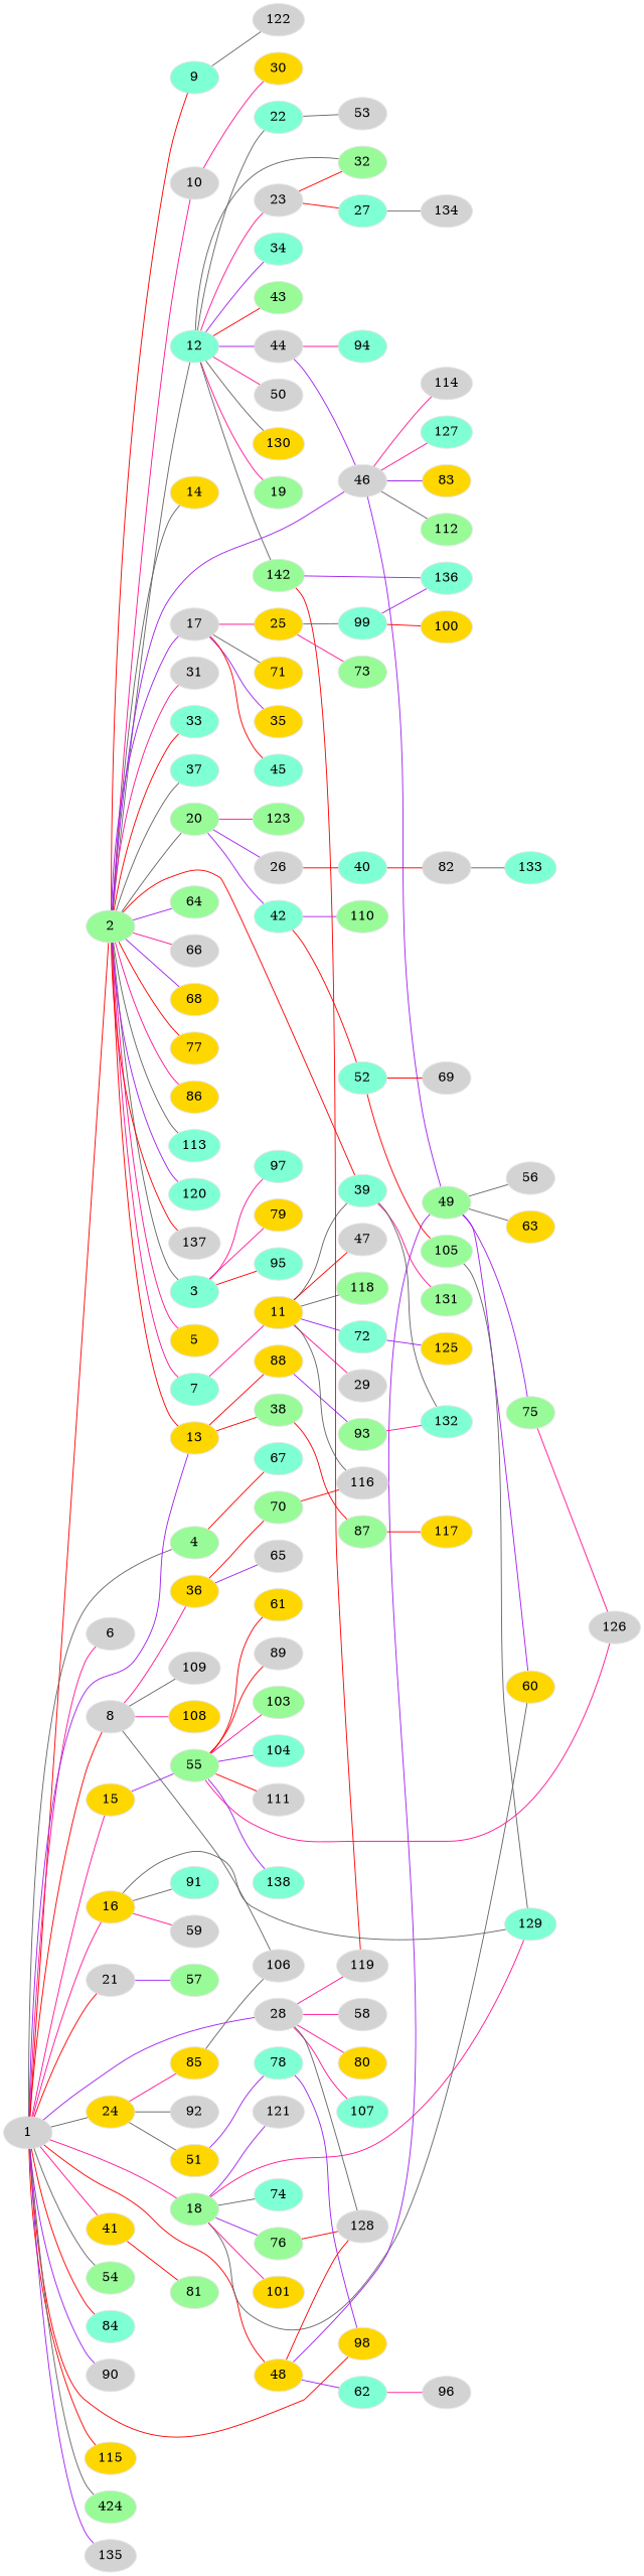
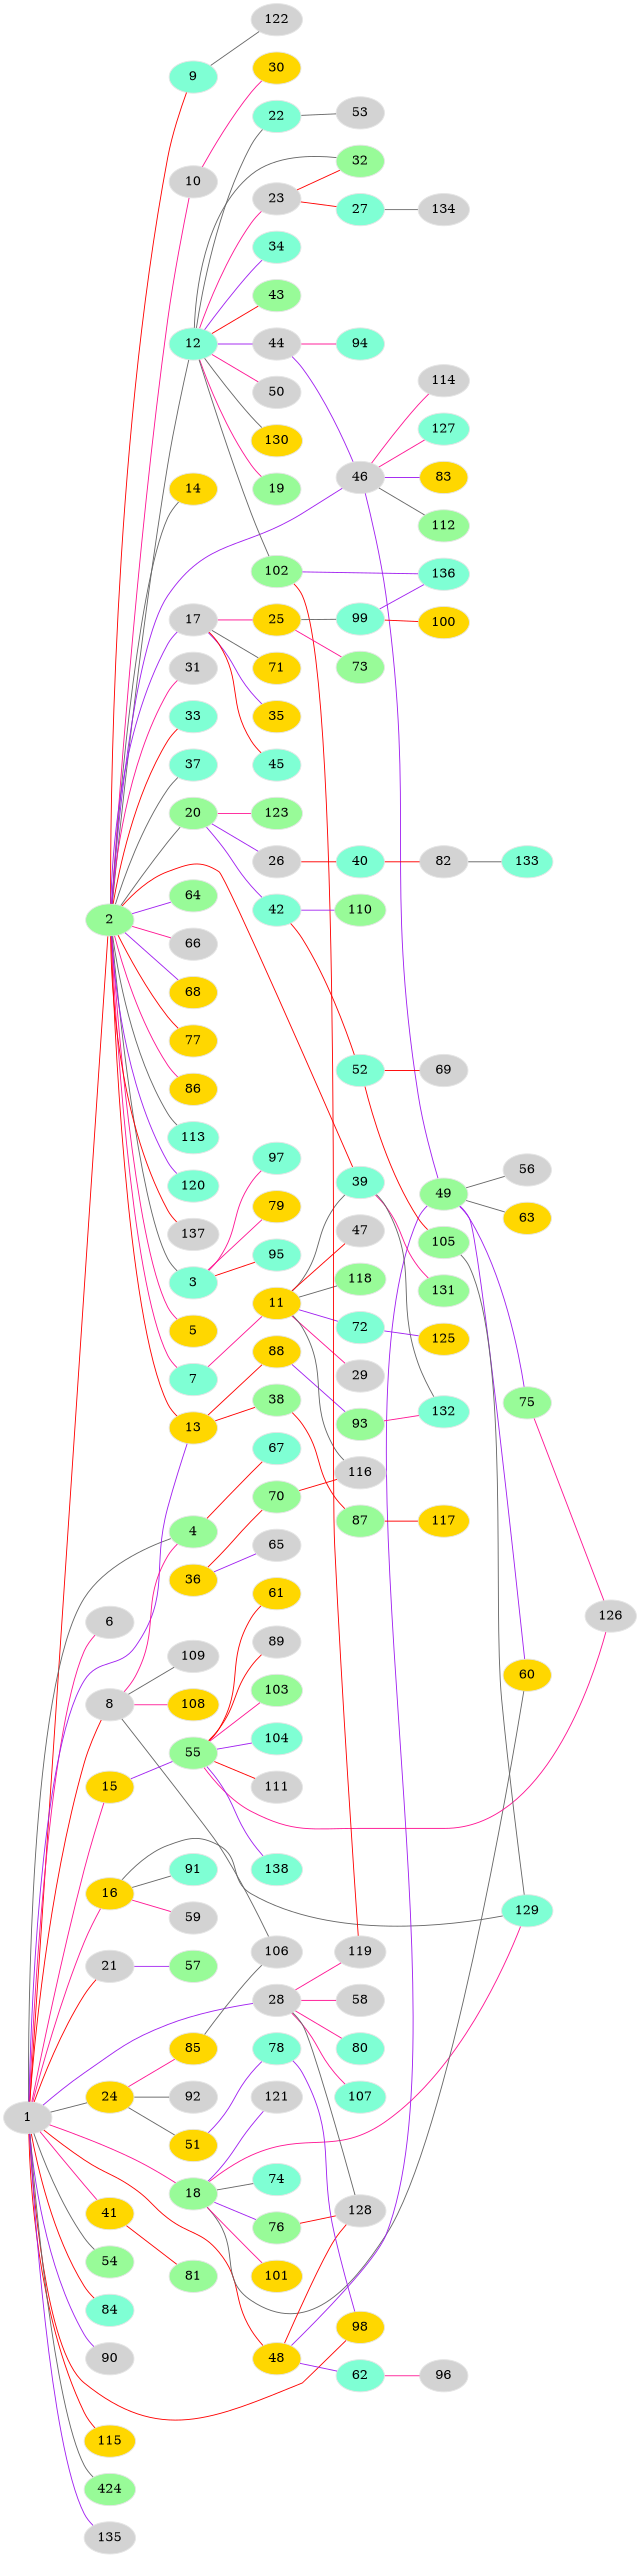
  graph {
    rankdir=LR
    node [color=gray90 fillcolor=lightgrey style=filled]
    edge [color=deeppink]
    2 [fillcolor=palegreen]
    1
    4 [fillcolor=palegreen]
    6
    8
    13 [fillcolor=gold]
    15 [fillcolor=gold]
    16 [fillcolor=gold]
    18 [fillcolor=palegreen]
    21
    24 [fillcolor=gold]
    28
    41 [fillcolor=gold]
    48 [fillcolor=gold]
    54 [fillcolor=palegreen]
    84 [fillcolor=aquamarine]
    90
    98 [fillcolor=gold]
    115 [fillcolor=gold]
    n20 [fillcolor=palegreen label=424]
    135
    3 [fillcolor=aquamarine]
    5 [fillcolor=gold]
    7 [fillcolor=aquamarine]
    9 [fillcolor=aquamarine]
    10
    12 [fillcolor=aquamarine]
    14 [fillcolor=gold]
    17
    20 [fillcolor=palegreen]
    31
    33 [fillcolor=aquamarine]
    37 [fillcolor=aquamarine]
    39 [fillcolor=aquamarine]
    46
    64 [fillcolor=palegreen]
    66
    68 [fillcolor=gold]
    77 [fillcolor=gold]
    86 [fillcolor=gold]
    113 [fillcolor=aquamarine]
    120 [fillcolor=aquamarine]
    137
    67 [fillcolor=aquamarine]
    36 [fillcolor=gold]
    106
    108 [fillcolor=gold]
    109
    38 [fillcolor=palegreen]
    88 [fillcolor=gold]
    55 [fillcolor=palegreen]
    59
    91 [fillcolor=aquamarine]
    129 [fillcolor=aquamarine]
    60 [fillcolor=gold]
    74 [fillcolor=aquamarine]
    76 [fillcolor=palegreen]
    101 [fillcolor=gold]
    121
    57 [fillcolor=palegreen]
    51 [fillcolor=gold]
    85 [fillcolor=gold]
    92
    58
-   80 [fillcolor=gold]
+   80 [fillcolor=aquamarine]
    107 [fillcolor=aquamarine]
    119
    128
    81 [fillcolor=palegreen]
    49 [fillcolor=palegreen]
    62 [fillcolor=aquamarine]
    79 [fillcolor=gold]
    95 [fillcolor=aquamarine]
    97 [fillcolor=aquamarine]
    11 [fillcolor=gold]
    122
    30 [fillcolor=gold]
    19 [fillcolor=palegreen]
    22 [fillcolor=aquamarine]
    23
    32 [fillcolor=palegreen]
    34 [fillcolor=aquamarine]
    43 [fillcolor=palegreen]
    44
    50
-   102 [fillcolor=palegreen label=142]
+   102 [fillcolor=palegreen]
    130 [fillcolor=gold]
    25 [fillcolor=gold]
    35 [fillcolor=gold]
    45 [fillcolor=aquamarine]
    71 [fillcolor=gold]
    26
    42 [fillcolor=aquamarine]
    123 [fillcolor=palegreen]
    131 [fillcolor=palegreen]
    132 [fillcolor=aquamarine]
    83 [fillcolor=gold]
    112 [fillcolor=palegreen]
    114
    127 [fillcolor=aquamarine]
    29
    47
    72 [fillcolor=aquamarine]
    116
    118 [fillcolor=palegreen]
    65
    70 [fillcolor=palegreen]
    125 [fillcolor=gold]
    53
    27 [fillcolor=aquamarine]
    94 [fillcolor=aquamarine]
    136 [fillcolor=aquamarine]
    87 [fillcolor=palegreen]
    93 [fillcolor=palegreen]
    61 [fillcolor=gold]
    89
    103 [fillcolor=palegreen]
    104 [fillcolor=aquamarine]
    111
    126
    138 [fillcolor=aquamarine]
    73 [fillcolor=palegreen]
    99 [fillcolor=aquamarine]
    40 [fillcolor=aquamarine]
    52 [fillcolor=aquamarine]
    110 [fillcolor=palegreen]
    134
    78 [fillcolor=aquamarine]
    100 [fillcolor=gold]
    82
    117 [fillcolor=gold]
    133 [fillcolor=aquamarine]
    69
    105 [fillcolor=palegreen]
    56
    63 [fillcolor=gold]
    75 [fillcolor=palegreen]
    96
    2 -- 13 [color=red]
    2 -- 3 [color=gray40]
    2 -- 5
    2 -- 7
    2 -- 9 [color=red]
    2 -- 10
    2 -- 12 [color=gray40]
    2 -- 14 [color=gray40]
    2 -- 17 [color=purple]
    2 -- 20 [color=gray40]
    2 -- 31
    2 -- 33 [color=red]
    2 -- 37 [color=gray40]
    2 -- 39 [color=red]
    2 -- 46 [color=purple]
    2 -- 64 [color=purple]
    2 -- 66
    2 -- 68 [color=purple]
    2 -- 77 [color=red]
    2 -- 86
    2 -- 113 [color=gray40]
    2 -- 120 [color=purple]
    2 -- 137 [color=red]
    1 -- 2 [color=red]
    1 -- 4 [color=gray40]
    1 -- 6
    1 -- 8 [color=red]
    1 -- 13 [color=purple]
    1 -- 15
    1 -- 16
    1 -- 18
    1 -- 21 [color=red]
    1 -- 24 [color=gray40]
    1 -- 28 [color=purple]
    1 -- 41
    1 -- 48 [color=red]
    1 -- 54 [color=gray40]
    1 -- 84 [color=red]
    1 -- 90 [color=purple]
    1 -- 98 [color=red]
    1 -- 115 [color=red]
    1 -- n20 [color=gray40]
    1 -- 135 [color=purple]
    4 -- 67 [color=red]
-   8 -- 36
+   8 -- 4
    8 -- 106 [color=gray40]
    8 -- 108
    8 -- 109 [color=gray40]
    13 -- 38 [color=red]
    13 -- 88 [color=red]
    15 -- 55 [color=purple]
    16 -- 59
    16 -- 91 [color=gray40]
    16 -- 129 [color=gray40]
    18 -- 129
    18 -- 60 [color=gray40]
    18 -- 74 [color=gray40]
    18 -- 76 [color=purple]
    18 -- 101
    18 -- 121 [color=purple]
    21 -- 57 [color=purple]
    24 -- 51 [color=gray40]
    24 -- 85
    24 -- 92 [color=gray40]
    28 -- 58
    28 -- 80
    28 -- 107
    28 -- 119
    28 -- 128 [color=gray40]
    41 -- 81 [color=red]
    48 -- 128 [color=red]
    48 -- 49 [color=purple]
    48 -- 62 [color=purple]
    3 -- 79
    3 -- 95 [color=red]
    3 -- 97
    7 -- 11
    9 -- 122 [color=gray40]
    10 -- 30
    12 -- 19
    12 -- 22 [color=gray40]
    12 -- 23
    12 -- 32 [color=gray40]
    12 -- 34 [color=purple]
    12 -- 43 [color=red]
    12 -- 44 [color=purple]
    12 -- 50
    12 -- 102 [color=gray40]
    12 -- 130 [color=gray40]
    17 -- 25
    17 -- 35 [color=purple]
    17 -- 45 [color=red]
    17 -- 71 [color=gray40]
    20 -- 26 [color=purple]
    20 -- 42 [color=purple]
    20 -- 123
    39 -- 131
    39 -- 132 [color=gray40]
    46 -- 49 [color=purple]
    46 -- 83 [color=purple]
    46 -- 112 [color=gray40]
    46 -- 114
    46 -- 127
    36 -- 65 [color=purple]
    36 -- 70 [color=red]
    38 -- 87 [color=red]
    88 -- 93 [color=purple]
    55 -- 61 [color=red]
    55 -- 89 [color=red]
    55 -- 103
    55 -- 104 [color=purple]
    55 -- 111 [color=red]
    55 -- 126
    55 -- 138 [color=purple]
    76 -- 128 [color=red]
    51 -- 78 [color=purple]
    85 -- 106 [color=gray40]
    49 -- 60 [color=purple]
    49 -- 56 [color=gray40]
    49 -- 63 [color=gray40]
    49 -- 75 [color=purple]
    62 -- 96
    11 -- 39 [color=gray40]
    11 -- 29
    11 -- 47 [color=red]
    11 -- 72 [color=purple]
    11 -- 116 [color=gray40]
    11 -- 118 [color=gray40]
    22 -- 53 [color=gray40]
    23 -- 32 [color=red]
    23 -- 27 [color=red]
    44 -- 46 [color=purple]
    44 -- 94
    102 -- 119 [color=red]
    102 -- 136 [color=purple]
    25 -- 73
    25 -- 99 [color=gray40]
    26 -- 40 [color=red]
    42 -- 52 [color=red]
    42 -- 110 [color=purple]
    72 -- 125 [color=purple]
    70 -- 116 [color=red]
    27 -- 134 [color=gray40]
    87 -- 117 [color=red]
    93 -- 132
    99 -- 136 [color=purple]
    99 -- 100 [color=red]
    40 -- 82 [color=red]
    52 -- 69 [color=red]
    52 -- 105 [color=red]
    78 -- 98 [color=purple]
    82 -- 133 [color=gray40]
    105 -- 129 [color=gray40]
    75 -- 126
  }
